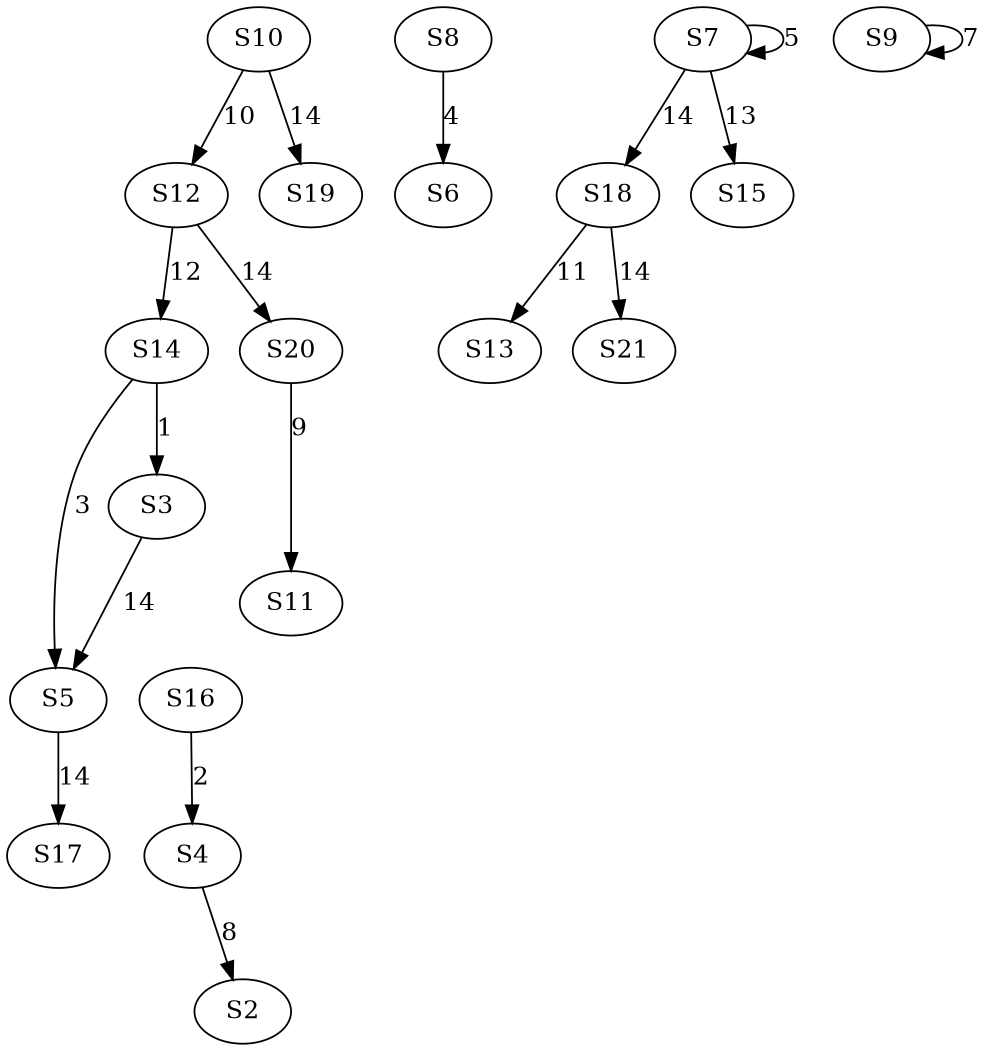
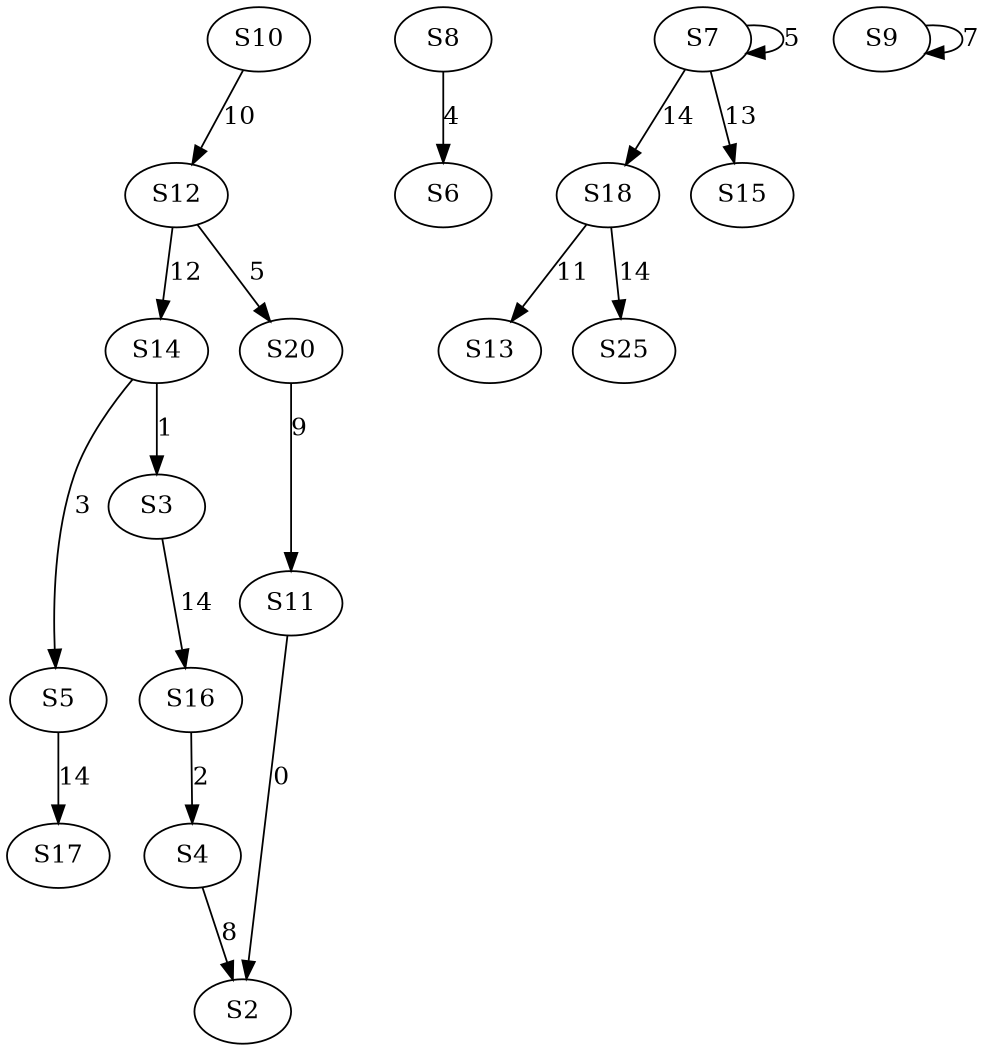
  strict digraph {
    S11
    S2
    S14
    S3
    S5
    S16
    S17
    S4
    S10
    S12
-   S19
    S8
    S6
    S7
    S18
    S15
    S13
-   S21
+   S21 [label=S25]
    S9
    S20
+   S11 -> S2 [label=0]
    S14 -> S3 [label=1]
    S14 -> S5 [label=3]
-   S3 -> S5 [label=14]
+   S3 -> S16 [label=14]
    S5 -> S17 [label=14]
    S16 -> S4 [label=2]
    S4 -> S2 [label=8]
    S10 -> S12 [label=10]
-   S10 -> S19 [label=14]
    S12 -> S14 [label=12]
-   S12 -> S20 [label=14]
+   S12 -> S20 [label=5]
    S8 -> S6 [label=4]
    S7 -> S7 [label=5]
    S7 -> S18 [label=14]
    S7 -> S15 [label=13]
    S18 -> S13 [label=11]
    S18 -> S21 [label=14]
    S9 -> S9 [label=7]
    S20 -> S11 [label=9]
  }
